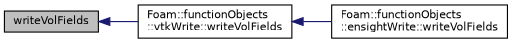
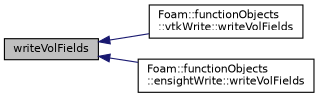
  digraph {
    rankdir=LR
    node [color=black fontname=Helvetica fontsize=10 shape=record]
    edge [color=midnightblue dir=back fontname=Helvetica fontsize=10 labelfontname=Helvetica labelfontsize=10 style=solid]
    n1 [fillcolor=grey75 fontcolor=black height=0.2 label=writeVolFields style=filled width=0.4]
    n2 [height=0.2 label="Foam::functionObjects\l::vtkWrite::writeVolFields" width=0.4]
    n3 [height=0.2 label="Foam::functionObjects\l::ensightWrite::writeVolFields" width=0.4]
    n1 -> n2
-   n2 -> n3
+   n1 -> n3
  }
